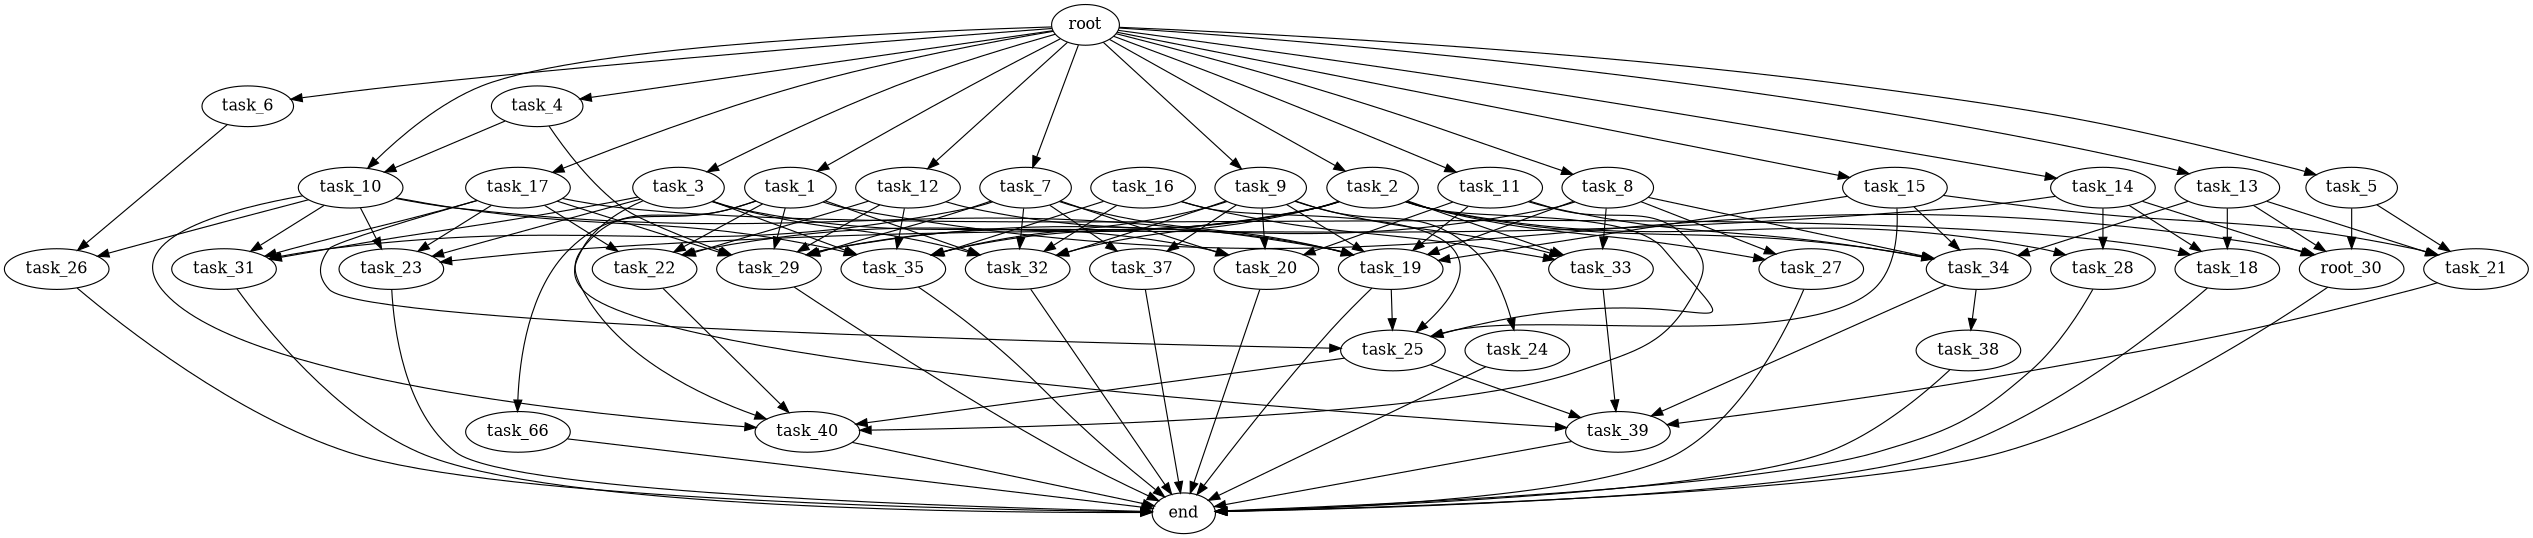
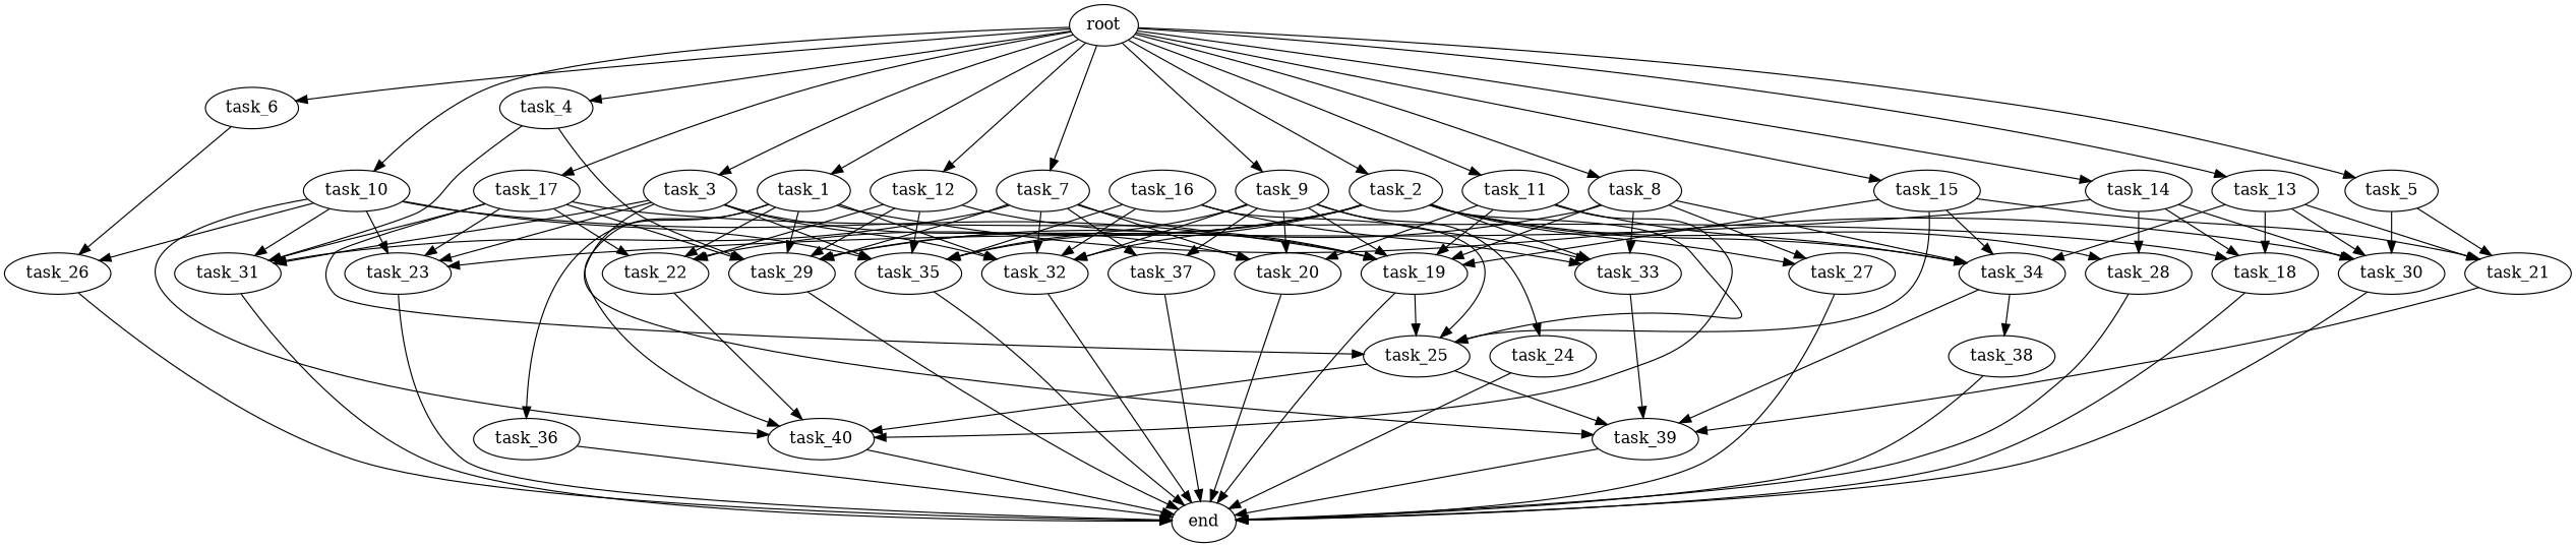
  digraph {
    root
    task_1
    task_2
    task_3
    task_4
    task_5
    task_6
    task_7
    task_8
    task_9
    task_10
    task_11
    task_12
    task_13
    task_14
    task_15
    task_17
    task_22
    task_29
-   task_30 [label=root_30]
+   task_30
    task_32
-   task_36 [label=task_66]
+   task_36
    task_40
    task_25
    task_27
    task_28
    task_33
    task_34
    task_35
    task_20
    task_23
    task_31
    task_39
    task_21
    task_26
    task_19
    task_37
    task_24
    task_18
    task_16
    end
    task_38
    root -> task_1
    root -> task_2
    root -> task_3
    root -> task_4
    root -> task_5
    root -> task_6
    root -> task_7
    root -> task_8
    root -> task_9
    root -> task_10
    root -> task_11
    root -> task_12
    root -> task_13
    root -> task_14
    root -> task_15
    root -> task_17
    task_1 -> task_22
    task_1 -> task_29
    task_1 -> task_30
    task_1 -> task_32
    task_1 -> task_36
    task_1 -> task_40
    task_2 -> task_22
    task_2 -> task_29
    task_2 -> task_32
    task_2 -> task_25
    task_2 -> task_27
    task_2 -> task_28
    task_2 -> task_33
    task_2 -> task_34
    task_2 -> task_35
    task_3 -> task_32
    task_3 -> task_35
    task_3 -> task_20
    task_3 -> task_23
    task_3 -> task_31
    task_3 -> task_39
    task_4 -> task_29
-   task_4 -> task_10
+   task_4 -> task_31
    task_5 -> task_30
    task_5 -> task_21
    task_6 -> task_26
    task_7 -> task_29
    task_7 -> task_32
    task_7 -> task_20
    task_7 -> task_31
    task_7 -> task_19
    task_7 -> task_37
    task_8 -> task_29
    task_8 -> task_27
    task_8 -> task_33
    task_8 -> task_34
    task_8 -> task_19
    task_9 -> task_32
    task_9 -> task_33
    task_9 -> task_35
    task_9 -> task_20
    task_9 -> task_19
    task_9 -> task_37
    task_9 -> task_24
    task_10 -> task_40
    task_10 -> task_35
    task_10 -> task_23
    task_10 -> task_31
    task_10 -> task_26
    task_10 -> task_19
    task_11 -> task_40
    task_11 -> task_34
    task_11 -> task_20
    task_11 -> task_19
    task_12 -> task_22
    task_12 -> task_29
    task_12 -> task_35
    task_12 -> task_19
    task_13 -> task_30
    task_13 -> task_34
    task_13 -> task_21
    task_13 -> task_18
    task_14 -> task_30
    task_14 -> task_28
    task_14 -> task_23
    task_14 -> task_18
    task_15 -> task_25
    task_15 -> task_34
    task_15 -> task_21
    task_15 -> task_19
    task_17 -> task_22
    task_17 -> task_29
    task_17 -> task_25
    task_17 -> task_23
    task_17 -> task_31
    task_17 -> task_18
    task_22 -> task_40
    task_29 -> end
    task_30 -> end
    task_32 -> end
    task_36 -> end
    task_40 -> end
    task_25 -> task_40
    task_25 -> task_39
    task_27 -> end
    task_28 -> end
    task_33 -> task_39
    task_34 -> task_39
    task_34 -> task_38
    task_35 -> end
    task_20 -> end
    task_23 -> end
    task_31 -> end
    task_39 -> end
    task_21 -> task_39
    task_26 -> end
    task_19 -> task_25
    task_19 -> end
    task_37 -> end
    task_24 -> end
    task_18 -> end
    task_16 -> task_32
    task_16 -> task_25
    task_16 -> task_33
    task_16 -> task_35
    task_38 -> end
  }
